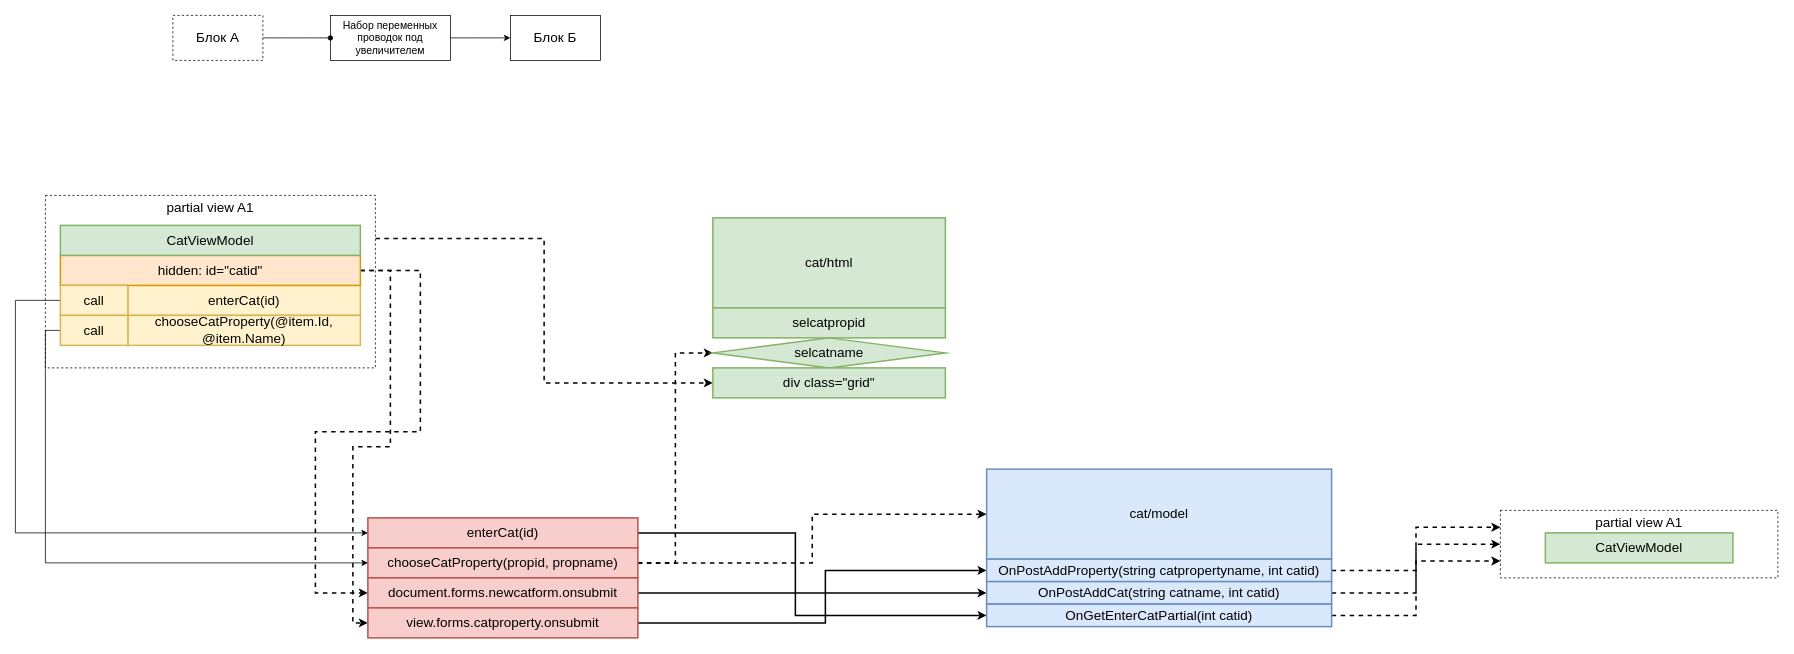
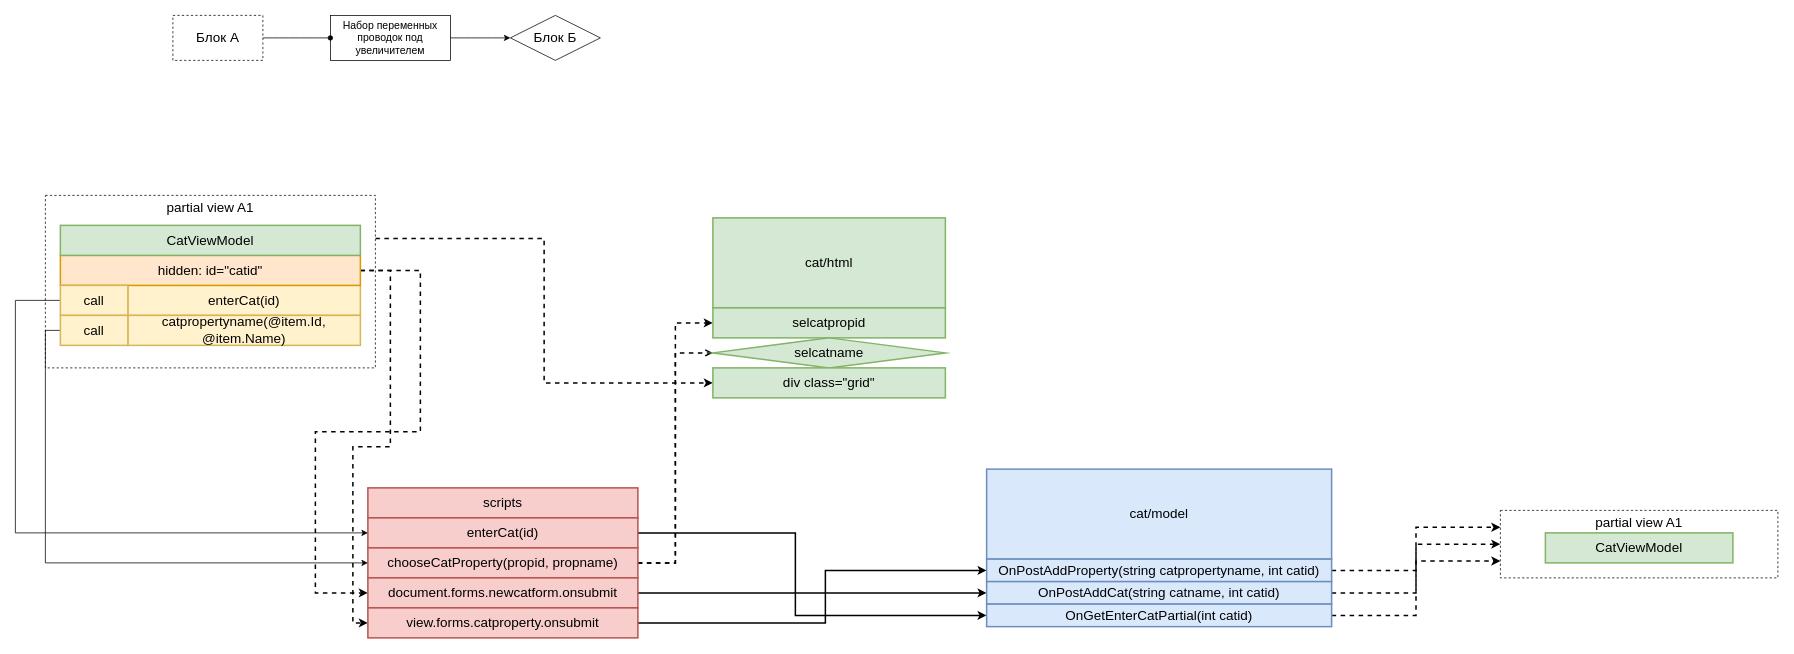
  <mxCell id="0" />
  <mxCell id="1" parent="0" />
  <mxCell id="2" style="edgeStyle=orthogonalEdgeStyle;rounded=0;orthogonalLoop=1;jettySize=auto;html=1;exitX=1;exitY=0.25;exitDx=0;exitDy=0;entryX=0;entryY=0.5;entryDx=0;entryDy=0;dashed=1;strokeWidth=2;fontSize=18;" parent="1" source="3" target="30" edge="1"><mxGeometry relative="1" as="geometry" /></mxCell>
  <mxCell id="3" value="&lt;font style=&quot;font-size: 18px;&quot;&gt;partial view A1&lt;br&gt;&lt;/font&gt;" style="rounded=0;whiteSpace=wrap;html=1;dashed=1;verticalAlign=top;" parent="1" vertex="1"><mxGeometry x="60" y="260" width="440" height="230" as="geometry" /></mxCell>
  <mxCell id="4" value="cat/html" style="rounded=0;whiteSpace=wrap;html=1;fillColor=#d5e8d4;strokeColor=#82b366;fontSize=18;strokeWidth=2;" parent="1" vertex="1"><mxGeometry x="950" y="290" width="310" height="120" as="geometry" /></mxCell>
  <mxCell id="5" value="cat/model" style="rounded=0;whiteSpace=wrap;html=1;fillColor=#dae8fc;strokeColor=#6c8ebf;fontSize=18;strokeWidth=2;" parent="1" vertex="1"><mxGeometry x="1315" y="625" width="460" height="120" as="geometry" /></mxCell>
  <mxCell id="6" value="enterCat(id)" style="rounded=0;whiteSpace=wrap;html=1;fillColor=#fff2cc;strokeColor=#d6b656;fontSize=18;strokeWidth=2;" parent="1" vertex="1"><mxGeometry x="170" y="380" width="310" height="40" as="geometry" /></mxCell>
  <mxCell id="7" style="edgeStyle=orthogonalEdgeStyle;rounded=0;orthogonalLoop=1;jettySize=auto;html=1;exitX=1;exitY=0.5;exitDx=0;exitDy=0;entryX=0;entryY=0.5;entryDx=0;entryDy=0;fontSize=18;dashed=1;strokeWidth=2;" parent="1" source="9" target="19" edge="1"><mxGeometry relative="1" as="geometry"><Array as="points"><mxPoint x="560" y="360" /><mxPoint x="560" y="575" /><mxPoint x="420" y="575" /><mxPoint x="420" y="790" /></Array></mxGeometry></mxCell>
  <mxCell id="8" style="edgeStyle=orthogonalEdgeStyle;rounded=0;orthogonalLoop=1;jettySize=auto;html=1;exitX=1;exitY=0.5;exitDx=0;exitDy=0;entryX=0;entryY=0.5;entryDx=0;entryDy=0;dashed=1;strokeWidth=2;fontSize=18;" parent="1" source="9" target="21" edge="1"><mxGeometry relative="1" as="geometry"><Array as="points"><mxPoint x="520" y="360" /><mxPoint x="520" y="595" /><mxPoint x="470" y="595" /><mxPoint x="470" y="830" /></Array></mxGeometry></mxCell>
  <mxCell id="9" value="hidden:&amp;nbsp;id=&quot;catid&quot;" style="rounded=0;whiteSpace=wrap;html=1;fillColor=#ffe6cc;strokeColor=#d79b00;fontSize=18;strokeWidth=2;" parent="1" vertex="1"><mxGeometry x="80" y="340" width="400" height="40" as="geometry" /></mxCell>
- <mxCell id="10" value="chooseCatProperty(@item.Id, @item.Name)" style="rounded=0;whiteSpace=wrap;html=1;fillColor=#fff2cc;strokeColor=#d6b656;fontSize=18;strokeWidth=2;" parent="1" vertex="1"><mxGeometry x="170" y="420" width="310" height="40" as="geometry" /></mxCell>
+ <mxCell id="10" value="catpropertyname(@item.Id, @item.Name)" style="rounded=0;whiteSpace=wrap;html=1;fillColor=#fff2cc;strokeColor=#d6b656;fontSize=18;strokeWidth=2;" parent="1" vertex="1"><mxGeometry x="170" y="420" width="310" height="40" as="geometry" /></mxCell>
  <mxCell id="11" value="CatViewModel" style="rounded=0;whiteSpace=wrap;html=1;fillColor=#d5e8d4;strokeColor=#82b366;fontSize=18;strokeWidth=2;align=center;" parent="1" vertex="1"><mxGeometry x="80" y="300" width="400" height="40" as="geometry" /></mxCell>
+ <mxCell id="12" value="scripts" style="rounded=0;whiteSpace=wrap;html=1;fillColor=#f8cecc;strokeColor=#b85450;fontSize=18;strokeWidth=2;" parent="1" vertex="1"><mxGeometry x="490" y="650" width="360" height="40" as="geometry" /></mxCell>
  <mxCell id="13" style="edgeStyle=orthogonalEdgeStyle;rounded=0;orthogonalLoop=1;jettySize=auto;html=1;exitX=1;exitY=0.5;exitDx=0;exitDy=0;strokeWidth=2;fontSize=18;entryX=0;entryY=0.5;entryDx=0;entryDy=0;" parent="1" source="14" target="27" edge="1"><mxGeometry relative="1" as="geometry"><mxPoint x="1270" y="830" as="targetPoint" /><Array as="points"><mxPoint x="1060" y="710" /><mxPoint x="1060" y="820" /></Array></mxGeometry></mxCell>
  <mxCell id="14" value="enterCat(id)" style="rounded=0;whiteSpace=wrap;html=1;fillColor=#f8cecc;strokeColor=#b85450;fontSize=18;strokeWidth=2;" parent="1" vertex="1"><mxGeometry x="490" y="690" width="360" height="40" as="geometry" /></mxCell>
- <mxCell id="15" style="edgeStyle=orthogonalEdgeStyle;rounded=0;orthogonalLoop=1;jettySize=auto;html=1;exitX=1;exitY=0.5;exitDx=0;exitDy=0;dashed=1;strokeWidth=2;fontSize=18;" parent="1" source="17" target="5" edge="1"><mxGeometry relative="1" as="geometry" /></mxCell>
- <mxCell id="16" style="edgeStyle=orthogonalEdgeStyle;rounded=0;orthogonalLoop=1;jettySize=auto;html=1;exitX=1;exitY=0.5;exitDx=0;exitDy=0;entryX=0;entryY=0.5;entryDx=0;entryDy=0;dashed=1;strokeWidth=2;fontSize=18;" parent="1" source="17" target="29" edge="1"><mxGeometry relative="1" as="geometry" /></mxCell>
+ <mxCell id="15" style="edgeStyle=orthogonalEdgeStyle;rounded=0;orthogonalLoop=1;jettySize=auto;html=1;exitX=1;exitY=0.5;exitDx=0;exitDy=0;entryX=0;entryY=0.5;entryDx=0;entryDy=0;dashed=1;strokeWidth=2;fontSize=18;" parent="1" source="17" target="28" edge="1"><mxGeometry relative="1" as="geometry" /></mxCell>
+ <mxCell id="16" style="edgeStyle=orthogonalEdgeStyle;rounded=0;orthogonalLoop=1;jettySize=auto;html=1;exitX=1;exitY=0.5;exitDx=0;exitDy=0;entryX=0;entryY=0.5;entryDx=0;entryDy=0;dashed=1;strokeWidth=2;fontSize=18;endArrow=open;" parent="1" source="17" target="29" edge="1"><mxGeometry relative="1" as="geometry" /></mxCell>
  <mxCell id="17" value="chooseCatProperty(propid, propname)" style="rounded=0;whiteSpace=wrap;html=1;fillColor=#f8cecc;strokeColor=#b85450;fontSize=18;strokeWidth=2;" parent="1" vertex="1"><mxGeometry x="490" y="730" width="360" height="40" as="geometry" /></mxCell>
  <mxCell id="18" style="edgeStyle=orthogonalEdgeStyle;rounded=0;orthogonalLoop=1;jettySize=auto;html=1;exitX=1;exitY=0.5;exitDx=0;exitDy=0;entryX=0;entryY=0.5;entryDx=0;entryDy=0;strokeWidth=2;fontSize=18;" parent="1" source="19" target="25" edge="1"><mxGeometry relative="1" as="geometry" /></mxCell>
  <mxCell id="19" value="document.forms.newcatform.onsubmit" style="rounded=0;whiteSpace=wrap;html=1;fillColor=#f8cecc;strokeColor=#b85450;fontSize=18;strokeWidth=2;" parent="1" vertex="1"><mxGeometry x="490" y="770" width="360" height="40" as="geometry" /></mxCell>
  <mxCell id="20" style="edgeStyle=orthogonalEdgeStyle;rounded=0;orthogonalLoop=1;jettySize=auto;html=1;exitX=1;exitY=0.5;exitDx=0;exitDy=0;strokeWidth=2;fontSize=18;entryX=0;entryY=0.5;entryDx=0;entryDy=0;" parent="1" source="21" target="23" edge="1"><mxGeometry relative="1" as="geometry"><mxPoint x="1210" y="690" as="targetPoint" /><Array as="points"><mxPoint x="1100" y="830" /><mxPoint x="1100" y="760" /></Array></mxGeometry></mxCell>
  <mxCell id="21" value="view.forms.catproperty.onsubmit" style="rounded=0;whiteSpace=wrap;html=1;fillColor=#f8cecc;strokeColor=#b85450;fontSize=18;strokeWidth=2;" parent="1" vertex="1"><mxGeometry x="490" y="810" width="360" height="40" as="geometry" /></mxCell>
  <mxCell id="22" style="edgeStyle=orthogonalEdgeStyle;rounded=0;orthogonalLoop=1;jettySize=auto;html=1;exitX=1;exitY=0.5;exitDx=0;exitDy=0;entryX=0;entryY=0.25;entryDx=0;entryDy=0;strokeWidth=2;fontSize=18;dashed=1;" parent="1" source="23" target="35" edge="1"><mxGeometry relative="1" as="geometry" /></mxCell>
  <mxCell id="23" value="OnPostAddProperty(string catpropertyname, int catid)" style="rounded=0;whiteSpace=wrap;html=1;fillColor=#dae8fc;strokeColor=#6c8ebf;fontSize=18;strokeWidth=2;" parent="1" vertex="1"><mxGeometry x="1315" y="745" width="460" height="30" as="geometry" /></mxCell>
  <mxCell id="24" style="edgeStyle=orthogonalEdgeStyle;rounded=0;orthogonalLoop=1;jettySize=auto;html=1;exitX=1;exitY=0.5;exitDx=0;exitDy=0;entryX=0;entryY=0.5;entryDx=0;entryDy=0;strokeWidth=2;fontSize=18;dashed=1;" parent="1" source="25" target="35" edge="1"><mxGeometry relative="1" as="geometry" /></mxCell>
  <mxCell id="25" value="OnPostAddCat(string catname, int catid)" style="rounded=0;whiteSpace=wrap;html=1;fillColor=#dae8fc;strokeColor=#6c8ebf;fontSize=18;strokeWidth=2;" parent="1" vertex="1"><mxGeometry x="1315" y="775" width="460" height="30" as="geometry" /></mxCell>
  <mxCell id="26" style="edgeStyle=orthogonalEdgeStyle;rounded=0;orthogonalLoop=1;jettySize=auto;html=1;exitX=1;exitY=0.5;exitDx=0;exitDy=0;entryX=0;entryY=0.75;entryDx=0;entryDy=0;strokeWidth=2;fontSize=18;dashed=1;" parent="1" source="27" target="35" edge="1"><mxGeometry relative="1" as="geometry" /></mxCell>
  <mxCell id="27" value="OnGetEnterCatPartial(int catid)" style="rounded=0;whiteSpace=wrap;html=1;fillColor=#dae8fc;strokeColor=#6c8ebf;fontSize=18;strokeWidth=2;" parent="1" vertex="1"><mxGeometry x="1315" y="805" width="460" height="30" as="geometry" /></mxCell>
  <mxCell id="28" value="selcatpropid" style="rounded=0;whiteSpace=wrap;html=1;fillColor=#d5e8d4;strokeColor=#82b366;fontSize=18;strokeWidth=2;" parent="1" vertex="1"><mxGeometry x="950" y="410" width="310" height="40" as="geometry" /></mxCell>
  <mxCell id="29" value="selcatname" style="rhombus;whiteSpace=wrap;html=1;fillColor=#d5e8d4;strokeColor=#82b366;fontSize=18;strokeWidth=2;" parent="1" vertex="1"><mxGeometry x="950" y="450" width="310" height="40" as="geometry" /></mxCell>
  <mxCell id="30" value="div class=&quot;grid&quot;" style="rounded=0;whiteSpace=wrap;html=1;fillColor=#d5e8d4;strokeColor=#82b366;fontSize=18;strokeWidth=2;" parent="1" vertex="1"><mxGeometry x="950" y="490" width="310" height="40" as="geometry" /></mxCell>
  <mxCell id="31" style="edgeStyle=orthogonalEdgeStyle;rounded=0;orthogonalLoop=1;jettySize=auto;html=1;exitX=0;exitY=0.5;exitDx=0;exitDy=0;entryX=0;entryY=0.5;entryDx=0;entryDy=0;fontSize=18;" parent="1" source="32" target="14" edge="1"><mxGeometry relative="1" as="geometry"><Array as="points"><mxPoint x="20" y="400" /><mxPoint x="20" y="710" /></Array></mxGeometry></mxCell>
  <mxCell id="32" value="call" style="rounded=0;whiteSpace=wrap;html=1;fillColor=#fff2cc;strokeColor=#d6b656;fontSize=18;strokeWidth=2;" parent="1" vertex="1"><mxGeometry x="80" y="380" width="90" height="40" as="geometry" /></mxCell>
  <mxCell id="33" style="edgeStyle=orthogonalEdgeStyle;rounded=0;orthogonalLoop=1;jettySize=auto;html=1;exitX=0;exitY=0.5;exitDx=0;exitDy=0;entryX=0;entryY=0.5;entryDx=0;entryDy=0;fontSize=18;" parent="1" source="34" target="17" edge="1"><mxGeometry relative="1" as="geometry" /></mxCell>
  <mxCell id="34" value="call" style="rounded=0;whiteSpace=wrap;html=1;fillColor=#fff2cc;strokeColor=#d6b656;fontSize=18;strokeWidth=2;" parent="1" vertex="1"><mxGeometry x="80" y="420" width="90" height="40" as="geometry" /></mxCell>
  <mxCell id="35" value="&lt;font style=&quot;font-size: 18px;&quot;&gt;partial view A1&lt;br&gt;&lt;/font&gt;" style="rounded=0;whiteSpace=wrap;html=1;dashed=1;verticalAlign=top;" parent="1" vertex="1"><mxGeometry x="2000" y="680" width="370" height="90" as="geometry" /></mxCell>
  <mxCell id="36" value="CatViewModel" style="rounded=0;whiteSpace=wrap;html=1;fillColor=#d5e8d4;strokeColor=#82b366;fontSize=18;strokeWidth=2;align=center;" parent="1" vertex="1"><mxGeometry x="2060" y="710" width="250" height="40" as="geometry" /></mxCell>
  <mxCell id="37" value="Блок А" style="rounded=0;whiteSpace=wrap;html=1;fontSize=18;dashed=1;" vertex="1" parent="1"><mxGeometry x="230" y="20" width="120" height="60" as="geometry" /></mxCell>
  <mxCell id="38" value="Набор переменных&lt;br style=&quot;font-size: 14px;&quot;&gt;проводок под увеличителем" style="rounded=0;whiteSpace=wrap;html=1;fontSize=14;" vertex="1" parent="1"><mxGeometry x="440" y="20" width="160" height="60" as="geometry" /></mxCell>
- <mxCell id="39" value="Блок Б" style="rounded=0;whiteSpace=wrap;html=1;fontSize=18;" vertex="1" parent="1"><mxGeometry x="680" y="20" width="120" height="60" as="geometry" /></mxCell>
+ <mxCell id="39" value="Блок Б" style="rhombus;whiteSpace=wrap;html=1;fontSize=18;" vertex="1" parent="1"><mxGeometry x="680" y="20" width="120" height="60" as="geometry" /></mxCell>
  <mxCell id="40" value="" style="endArrow=oval;html=1;rounded=0;fontSize=14;curved=1;exitX=1;exitY=0.5;exitDx=0;exitDy=0;entryX=0;entryY=0.5;entryDx=0;entryDy=0;endFill=1;" edge="1" parent="1" source="37" target="38"><mxGeometry width="50" height="50" relative="1" as="geometry"><mxPoint x="620" y="180" as="sourcePoint" /><mxPoint x="670" y="130" as="targetPoint" /></mxGeometry></mxCell>
  <mxCell id="41" value="" style="endArrow=classic;html=1;rounded=0;fontSize=14;curved=1;exitX=1;exitY=0.5;exitDx=0;exitDy=0;entryX=0;entryY=0.5;entryDx=0;entryDy=0;" edge="1" parent="1" source="38" target="39"><mxGeometry width="50" height="50" relative="1" as="geometry"><mxPoint x="620" y="180" as="sourcePoint" /><mxPoint x="670" y="130" as="targetPoint" /></mxGeometry></mxCell>
